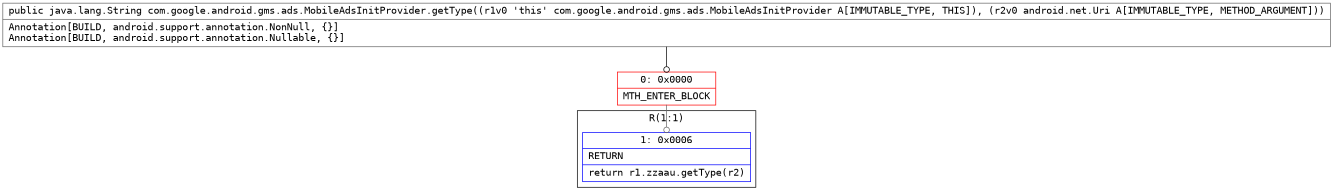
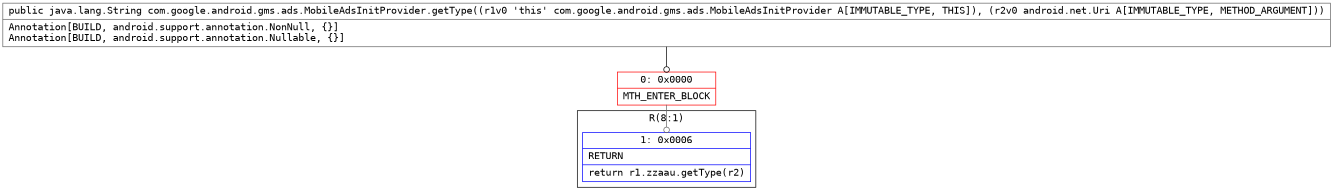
  digraph {
    fontname="DejaVu Sans Mono"
    node [shape=record fontname="DejaVu Sans Mono"]
    edge [arrowhead=odot fontname="DejaVu Sans Mono"]
    n1 [color=blue label="{1\:\ 0x0006|RETURN\l|return r1.zzaau.getType(r2)\l}"]
    n2 [color=red label="{0\:\ 0x0000|MTH_ENTER_BLOCK\l}"]
    n3 [label="{public java.lang.String com.google.android.gms.ads.MobileAdsInitProvider.getType((r1v0 'this' com.google.android.gms.ads.MobileAdsInitProvider A[IMMUTABLE_TYPE, THIS]), (r2v0 android.net.Uri A[IMMUTABLE_TYPE, METHOD_ARGUMENT]))  | Annotation[BUILD, android.support.annotation.NonNull, \{\}]\lAnnotation[BUILD, android.support.annotation.Nullable, \{\}]\l}" color=gray40]
    subgraph cluster_1 {
-     label="R(1:1)"
+     label="R(8:1)"
      n1
    }
    n2 -> n1 [color=gray40]
    n3 -> n2 [color=black]
  }
